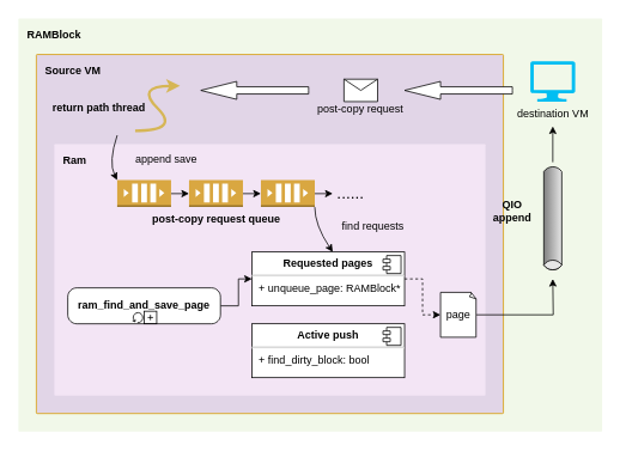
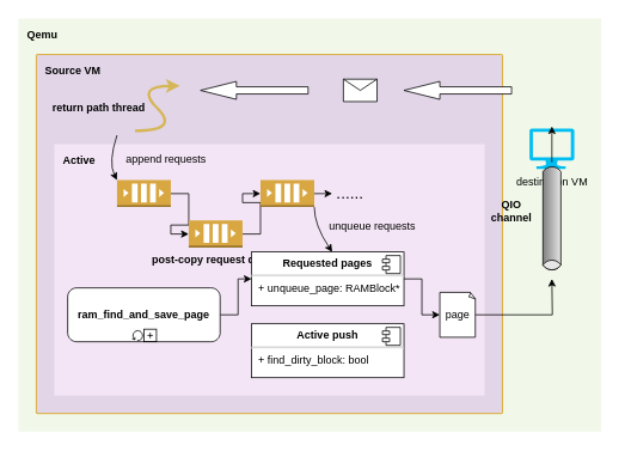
  <mxCell id="0" />
  <mxCell id="1" parent="0" />
- <mxCell id="2" value="&lt;b&gt;&lt;font color=&quot;#000000&quot;&gt;RAMBlock&lt;/font&gt;&lt;/b&gt;" style="sketch=0;points=[[0,0,0],[0.25,0,0],[0.5,0,0],[0.75,0,0],[1,0,0],[1,0.25,0],[1,0.5,0],[1,0.75,0],[1,1,0],[0.75,1,0],[0.5,1,0],[0.25,1,0],[0,1,0],[0,0.75,0],[0,0.5,0],[0,0.25,0]];rounded=1;absoluteArcSize=1;arcSize=2;html=1;strokeColor=none;gradientColor=none;shadow=0;dashed=0;fontSize=12;fontColor=#9E9E9E;align=left;verticalAlign=top;spacing=10;spacingTop=-4;fillColor=#F1F8E9;" vertex="1" parent="1"><mxGeometry x="20" y="20" width="650" height="460" as="geometry" /></mxCell>
+ <mxCell id="2" value="&lt;b&gt;&lt;font color=&quot;#000000&quot;&gt;Qemu&lt;/font&gt;&lt;/b&gt;" style="sketch=0;points=[[0,0,0],[0.25,0,0],[0.5,0,0],[0.75,0,0],[1,0,0],[1,0.25,0],[1,0.5,0],[1,0.75,0],[1,1,0],[0.75,1,0],[0.5,1,0],[0.25,1,0],[0,1,0],[0,0.75,0],[0,0.5,0],[0,0.25,0]];rounded=1;absoluteArcSize=1;arcSize=2;html=1;strokeColor=none;gradientColor=none;shadow=0;dashed=0;fontSize=12;fontColor=#9E9E9E;align=left;verticalAlign=top;spacing=10;spacingTop=-4;fillColor=#F1F8E9;" vertex="1" parent="1"><mxGeometry x="20" y="20" width="650" height="460" as="geometry" /></mxCell>
  <mxCell id="3" value="&lt;b&gt;&lt;font color=&quot;#000000&quot;&gt;Source VM&lt;/font&gt;&lt;/b&gt;" style="sketch=0;points=[[0,0,0],[0.25,0,0],[0.5,0,0],[0.75,0,0],[1,0,0],[1,0.25,0],[1,0.5,0],[1,0.75,0],[1,1,0],[0.75,1,0],[0.5,1,0],[0.25,1,0],[0,1,0],[0,0.75,0],[0,0.5,0],[0,0.25,0]];rounded=1;absoluteArcSize=1;arcSize=2;html=1;strokeColor=#d79b00;shadow=0;dashed=0;fontSize=12;align=left;verticalAlign=top;spacing=10;spacingTop=-4;fillColor=#e1d5e7;" vertex="1" parent="1"><mxGeometry x="40" y="60" width="520" height="400" as="geometry" /></mxCell>
  <mxCell id="4" value="&lt;font style=&quot;font-size: 12px&quot;&gt;&lt;b&gt;return path thread&lt;/b&gt;&lt;/font&gt;" style="text;html=1;strokeColor=none;fillColor=none;align=center;verticalAlign=middle;whiteSpace=wrap;rounded=0;" vertex="1" parent="1"><mxGeometry x="30" y="110" width="160" height="20" as="geometry" /></mxCell>
  <mxCell id="5" value="" style="curved=1;endArrow=classic;html=1;rounded=0;fontSize=18;strokeWidth=3;fillColor=#fff2cc;strokeColor=#d6b656;" edge="1" parent="1"><mxGeometry width="50" height="50" relative="1" as="geometry"><mxPoint x="150" y="145" as="sourcePoint" /><mxPoint x="200" y="95" as="targetPoint" /><Array as="points"><mxPoint x="200" y="145" /><mxPoint x="150" y="95" /></Array></mxGeometry></mxCell>
- <mxCell id="6" value="destination VM" style="verticalLabelPosition=bottom;html=1;verticalAlign=top;align=center;strokeColor=none;fillColor=#00BEF2;shape=mxgraph.azure.computer;pointerEvents=1;" vertex="1" parent="1"><mxGeometry x="590" y="67.5" width="50" height="45" as="geometry" /></mxCell>
- <mxCell id="7" value="&lt;b&gt;&lt;font color=&quot;#000000&quot;&gt;Ram&lt;/font&gt;&lt;/b&gt;" style="sketch=0;points=[[0,0,0],[0.25,0,0],[0.5,0,0],[0.75,0,0],[1,0,0],[1,0.25,0],[1,0.5,0],[1,0.75,0],[1,1,0],[0.75,1,0],[0.5,1,0],[0.25,1,0],[0,1,0],[0,0.75,0],[0,0.5,0],[0,0.25,0]];rounded=1;absoluteArcSize=1;arcSize=2;html=1;strokeColor=none;gradientColor=none;shadow=0;dashed=0;fontSize=12;fontColor=#9E9E9E;align=left;verticalAlign=top;spacing=10;spacingTop=-4;fillColor=#F3E5F5;" vertex="1" parent="1"><mxGeometry x="60" y="160" width="480" height="280" as="geometry" /></mxCell>
+ <mxCell id="6" value="destination VM" style="verticalLabelPosition=bottom;html=1;verticalAlign=top;align=center;strokeColor=none;fillColor=#00BEF2;shape=mxgraph.azure.computer;pointerEvents=1;" vertex="1" parent="1"><mxGeometry x="590" y="142.5" width="50" height="45" as="geometry" /></mxCell>
+ <mxCell id="7" value="&lt;b&gt;&lt;font color=&quot;#000000&quot;&gt;Active&lt;/font&gt;&lt;/b&gt;" style="sketch=0;points=[[0,0,0],[0.25,0,0],[0.5,0,0],[0.75,0,0],[1,0,0],[1,0.25,0],[1,0.5,0],[1,0.75,0],[1,1,0],[0.75,1,0],[0.5,1,0],[0.25,1,0],[0,1,0],[0,0.75,0],[0,0.5,0],[0,0.25,0]];rounded=1;absoluteArcSize=1;arcSize=2;html=1;strokeColor=none;gradientColor=none;shadow=0;dashed=0;fontSize=12;fontColor=#9E9E9E;align=left;verticalAlign=top;spacing=10;spacingTop=-4;fillColor=#F3E5F5;" vertex="1" parent="1"><mxGeometry x="60" y="160" width="480" height="280" as="geometry" /></mxCell>
  <mxCell id="8" style="edgeStyle=orthogonalEdgeStyle;rounded=0;orthogonalLoop=1;jettySize=auto;html=1;exitX=1;exitY=0.5;exitDx=0;exitDy=0;exitPerimeter=0;entryX=0;entryY=0.5;entryDx=0;entryDy=0;entryPerimeter=0;fontSize=12;fontColor=#000000;strokeWidth=1;" edge="1" parent="1" source="9" target="11"><mxGeometry relative="1" as="geometry" /></mxCell>
  <mxCell id="9" value="" style="outlineConnect=0;dashed=0;verticalLabelPosition=bottom;verticalAlign=top;align=center;html=1;shape=mxgraph.aws3.queue;fillColor=#D9A741;gradientColor=none;fontSize=12;fontColor=#000000;" vertex="1" parent="1"><mxGeometry x="130" y="200" width="60" height="30" as="geometry" /></mxCell>
  <mxCell id="10" style="edgeStyle=orthogonalEdgeStyle;rounded=0;orthogonalLoop=1;jettySize=auto;html=1;exitX=1;exitY=0.5;exitDx=0;exitDy=0;exitPerimeter=0;entryX=0;entryY=0.5;entryDx=0;entryDy=0;entryPerimeter=0;fontSize=12;fontColor=#000000;strokeWidth=1;" edge="1" parent="1" source="11" target="13"><mxGeometry relative="1" as="geometry" /></mxCell>
- <mxCell id="11" value="&lt;b&gt;post-copy request queue&lt;/b&gt;" style="outlineConnect=0;dashed=0;verticalLabelPosition=bottom;verticalAlign=top;align=center;html=1;shape=mxgraph.aws3.queue;fillColor=#D9A741;gradientColor=none;fontSize=12;fontColor=#000000;" vertex="1" parent="1"><mxGeometry x="210" y="200" width="60" height="30" as="geometry" /></mxCell>
+ <mxCell id="11" value="&lt;b&gt;post-copy request queue&lt;/b&gt;" style="outlineConnect=0;dashed=0;verticalLabelPosition=bottom;verticalAlign=top;align=center;html=1;shape=mxgraph.aws3.queue;fillColor=#D9A741;gradientColor=none;fontSize=12;fontColor=#000000;" vertex="1" parent="1"><mxGeometry x="210" y="245" width="60" height="30" as="geometry" /></mxCell>
  <mxCell id="12" style="edgeStyle=orthogonalEdgeStyle;rounded=0;orthogonalLoop=1;jettySize=auto;html=1;exitX=1;exitY=0.5;exitDx=0;exitDy=0;exitPerimeter=0;entryX=0;entryY=0.5;entryDx=0;entryDy=0;entryPerimeter=0;fontSize=12;fontColor=#000000;strokeWidth=1;" edge="1" parent="1" source="13"><mxGeometry relative="1" as="geometry"><mxPoint x="370" y="215" as="targetPoint" /></mxGeometry></mxCell>
  <mxCell id="13" value="" style="outlineConnect=0;dashed=0;verticalLabelPosition=bottom;verticalAlign=top;align=center;html=1;shape=mxgraph.aws3.queue;fillColor=#D9A741;gradientColor=none;fontSize=12;fontColor=#000000;" vertex="1" parent="1"><mxGeometry x="290" y="200" width="60" height="30" as="geometry" /></mxCell>
  <mxCell id="14" value="&lt;font style=&quot;font-size: 18px&quot;&gt;......&lt;/font&gt;" style="text;html=1;strokeColor=none;fillColor=none;align=center;verticalAlign=middle;whiteSpace=wrap;rounded=0;fontSize=12;fontColor=#000000;" vertex="1" parent="1"><mxGeometry x="360" y="200" width="60" height="30" as="geometry" /></mxCell>
  <mxCell id="15" value="" style="curved=1;endArrow=classic;html=1;rounded=0;fontSize=18;fontColor=#000000;strokeWidth=1;entryX=0;entryY=0;entryDx=0;entryDy=0;entryPerimeter=0;" edge="1" parent="1" target="9"><mxGeometry width="50" height="50" relative="1" as="geometry"><mxPoint x="130" y="150" as="sourcePoint" /><mxPoint x="160" y="200" as="targetPoint" /><Array as="points"><mxPoint x="120" y="180" /></Array></mxGeometry></mxCell>
- <mxCell id="16" value="&lt;font style=&quot;font-size: 12px&quot;&gt;append save&lt;/font&gt;" style="text;html=1;strokeColor=none;fillColor=none;align=center;verticalAlign=middle;whiteSpace=wrap;rounded=0;fontSize=18;fontColor=#000000;" vertex="1" parent="1"><mxGeometry x="130" y="160" width="110" height="30" as="geometry" /></mxCell>
+ <mxCell id="16" value="&lt;font style=&quot;font-size: 12px&quot;&gt;append requests&lt;/font&gt;" style="text;html=1;strokeColor=none;fillColor=none;align=center;verticalAlign=middle;whiteSpace=wrap;rounded=0;fontSize=18;fontColor=#000000;" vertex="1" parent="1"><mxGeometry x="130" y="160" width="110" height="30" as="geometry" /></mxCell>
  <mxCell id="17" style="edgeStyle=orthogonalEdgeStyle;rounded=0;orthogonalLoop=1;jettySize=auto;html=1;exitX=1;exitY=0.5;exitDx=0;exitDy=0;exitPerimeter=0;entryX=0;entryY=0.5;entryDx=0;entryDy=0;fontSize=12;fontColor=#000000;strokeWidth=1;" edge="1" parent="1" source="18" target="20"><mxGeometry relative="1" as="geometry" /></mxCell>
- <mxCell id="18" value="ram_find_and_save_page" style="points=[[0.25,0,0],[0.5,0,0],[0.75,0,0],[1,0.25,0],[1,0.5,0],[1,0.75,0],[0.75,1,0],[0.5,1,0],[0.25,1,0],[0,0.75,0],[0,0.5,0],[0,0.25,0]];shape=mxgraph.bpmn.task;whiteSpace=wrap;rectStyle=rounded;size=10;taskMarker=abstract;isLoopStandard=1;isLoopSub=1;rounded=1;fontSize=12;fontColor=#000000;fontStyle=1" vertex="1" parent="1"><mxGeometry x="75" y="320" width="170" height="40" as="geometry" /></mxCell>
- <mxCell id="19" style="edgeStyle=orthogonalEdgeStyle;rounded=0;orthogonalLoop=1;jettySize=auto;html=1;exitX=1;exitY=0.5;exitDx=0;exitDy=0;entryX=0;entryY=0.5;entryDx=0;entryDy=0;entryPerimeter=0;fontSize=12;fontColor=#000000;strokeWidth=1;dashed=1;" edge="1" parent="1" source="20" target="27"><mxGeometry relative="1" as="geometry" /></mxCell>
+ <mxCell id="18" value="ram_find_and_save_page" style="points=[[0.25,0,0],[0.5,0,0],[0.75,0,0],[1,0.25,0],[1,0.5,0],[1,0.75,0],[0.75,1,0],[0.5,1,0],[0.25,1,0],[0,0.75,0],[0,0.5,0],[0,0.25,0]];shape=mxgraph.bpmn.task;whiteSpace=wrap;rectStyle=rounded;size=10;taskMarker=abstract;isLoopStandard=1;isLoopSub=1;rounded=1;fontSize=12;fontColor=#000000;fontStyle=1" vertex="1" parent="1"><mxGeometry x="75" y="320" width="170" height="60" as="geometry" /></mxCell>
+ <mxCell id="19" style="edgeStyle=orthogonalEdgeStyle;rounded=0;orthogonalLoop=1;jettySize=auto;html=1;exitX=1;exitY=0.5;exitDx=0;exitDy=0;entryX=0;entryY=0.5;entryDx=0;entryDy=0;entryPerimeter=0;fontSize=12;fontColor=#000000;strokeWidth=1;" edge="1" parent="1" source="20" target="27"><mxGeometry relative="1" as="geometry" /></mxCell>
  <mxCell id="20" value="&lt;p style=&quot;margin: 0px ; margin-top: 6px ; text-align: center&quot;&gt;&lt;b&gt;Requested pages&lt;/b&gt;&lt;/p&gt;&lt;hr&gt;&lt;p style=&quot;margin: 0px ; margin-left: 8px&quot;&gt;+ unqueue_page&lt;span&gt;: RAMBlock*&lt;/span&gt;&lt;/p&gt;" style="align=left;overflow=fill;html=1;dropTarget=0;fontColor=#000000;" vertex="1" parent="1"><mxGeometry x="280" y="280" width="170" height="60" as="geometry" /></mxCell>
  <mxCell id="21" value="" style="shape=component;jettyWidth=8;jettyHeight=4;fontColor=#000000;" vertex="1" parent="20"><mxGeometry x="1" width="20" height="20" relative="1" as="geometry"><mxPoint x="-24" y="4" as="offset" /></mxGeometry></mxCell>
  <mxCell id="22" value="&lt;p style=&quot;margin: 0px ; margin-top: 6px ; text-align: center&quot;&gt;&lt;b&gt;Active push&lt;/b&gt;&lt;/p&gt;&lt;hr&gt;&lt;p style=&quot;margin: 0px ; margin-left: 8px&quot;&gt;+ find_dirty_block: bool&lt;br&gt;&lt;/p&gt;" style="align=left;overflow=fill;html=1;dropTarget=0;fontColor=#000000;" vertex="1" parent="1"><mxGeometry x="280" y="360" width="170" height="60" as="geometry" /></mxCell>
  <mxCell id="23" value="" style="shape=component;jettyWidth=8;jettyHeight=4;fontColor=#000000;" vertex="1" parent="22"><mxGeometry x="1" width="20" height="20" relative="1" as="geometry"><mxPoint x="-24" y="4" as="offset" /></mxGeometry></mxCell>
  <mxCell id="24" value="" style="curved=1;endArrow=classic;html=1;rounded=0;fontSize=12;fontColor=#000000;strokeWidth=1;" edge="1" parent="1"><mxGeometry width="50" height="50" relative="1" as="geometry"><mxPoint x="350" y="230" as="sourcePoint" /><mxPoint x="370" y="280" as="targetPoint" /><Array as="points"><mxPoint x="350" y="250" /></Array></mxGeometry></mxCell>
- <mxCell id="25" value="&lt;font style=&quot;font-size: 12px&quot;&gt;find requests&lt;/font&gt;" style="text;html=1;strokeColor=none;fillColor=none;align=center;verticalAlign=middle;whiteSpace=wrap;rounded=0;fontSize=18;fontColor=#000000;" vertex="1" parent="1"><mxGeometry x="360" y="235" width="110" height="30" as="geometry" /></mxCell>
+ <mxCell id="25" value="&lt;font style=&quot;font-size: 12px&quot;&gt;unqueue requests&lt;/font&gt;" style="text;html=1;strokeColor=none;fillColor=none;align=center;verticalAlign=middle;whiteSpace=wrap;rounded=0;fontSize=18;fontColor=#000000;" vertex="1" parent="1"><mxGeometry x="360" y="235" width="110" height="30" as="geometry" /></mxCell>
  <mxCell id="26" style="edgeStyle=orthogonalEdgeStyle;rounded=0;orthogonalLoop=1;jettySize=auto;html=1;exitX=1;exitY=0.5;exitDx=0;exitDy=0;exitPerimeter=0;fontSize=12;fontColor=#000000;strokeWidth=1;" edge="1" parent="1" source="27"><mxGeometry relative="1" as="geometry"><mxPoint x="615" y="310" as="targetPoint" /></mxGeometry></mxCell>
  <mxCell id="27" value="page" style="whiteSpace=wrap;html=1;shape=mxgraph.basic.document;fontColor=#000000;" vertex="1" parent="1"><mxGeometry x="490" y="325" width="40" height="50" as="geometry" /></mxCell>
  <mxCell id="28" value="" style="strokeWidth=1;outlineConnect=0;dashed=0;align=center;fontSize=8;shape=mxgraph.eip.messageChannel;html=1;verticalLabelPosition=bottom;verticalAlign=top;fontColor=#000000;rotation=90;" vertex="1" parent="1"><mxGeometry x="555" y="220" width="120" height="45" as="geometry" /></mxCell>
  <mxCell id="29" value="" style="endArrow=classic;html=1;rounded=0;fontSize=12;fontColor=#000000;strokeWidth=1;" edge="1" parent="1"><mxGeometry width="50" height="50" relative="1" as="geometry"><mxPoint x="615" y="180" as="sourcePoint" /><mxPoint x="615" y="140" as="targetPoint" /></mxGeometry></mxCell>
- <mxCell id="30" value="&lt;b&gt;QIO&lt;br&gt;append&lt;/b&gt;" style="text;html=1;strokeColor=none;fillColor=none;align=center;verticalAlign=middle;whiteSpace=wrap;rounded=0;fontColor=#000000;" vertex="1" parent="1"><mxGeometry x="540" y="220" width="60" height="30" as="geometry" /></mxCell>
+ <mxCell id="30" value="&lt;b&gt;QIO&lt;br&gt;channel&lt;/b&gt;" style="text;html=1;strokeColor=none;fillColor=none;align=center;verticalAlign=middle;whiteSpace=wrap;rounded=0;fontColor=#000000;" vertex="1" parent="1"><mxGeometry x="540" y="220" width="60" height="30" as="geometry" /></mxCell>
  <mxCell id="31" value="" style="html=1;shadow=0;dashed=0;align=center;verticalAlign=middle;shape=mxgraph.arrows2.arrow;dy=0.6;dx=40;flipH=1;notch=0;fontSize=12;" vertex="1" parent="1"><mxGeometry x="223.12" y="90" width="120" height="20" as="geometry" /></mxCell>
  <mxCell id="32" value="" style="shape=message;html=1;whiteSpace=wrap;html=1;outlineConnect=0;fontSize=12;" vertex="1" parent="1"><mxGeometry x="382.5" y="87.5" width="37.5" height="25" as="geometry" /></mxCell>
- <mxCell id="33" value="post-copy request" style="text;html=1;strokeColor=none;fillColor=none;align=center;verticalAlign=middle;whiteSpace=wrap;rounded=0;fontSize=12;" vertex="1" parent="1"><mxGeometry x="343.12" y="112.5" width="116.25" height="17.5" as="geometry" /></mxCell>
  <mxCell id="34" value="" style="html=1;shadow=0;dashed=0;align=center;verticalAlign=middle;shape=mxgraph.arrows2.arrow;dy=0.6;dx=40;flipH=1;notch=0;fontSize=12;" vertex="1" parent="1"><mxGeometry x="450" y="90" width="120" height="20" as="geometry" /></mxCell>
